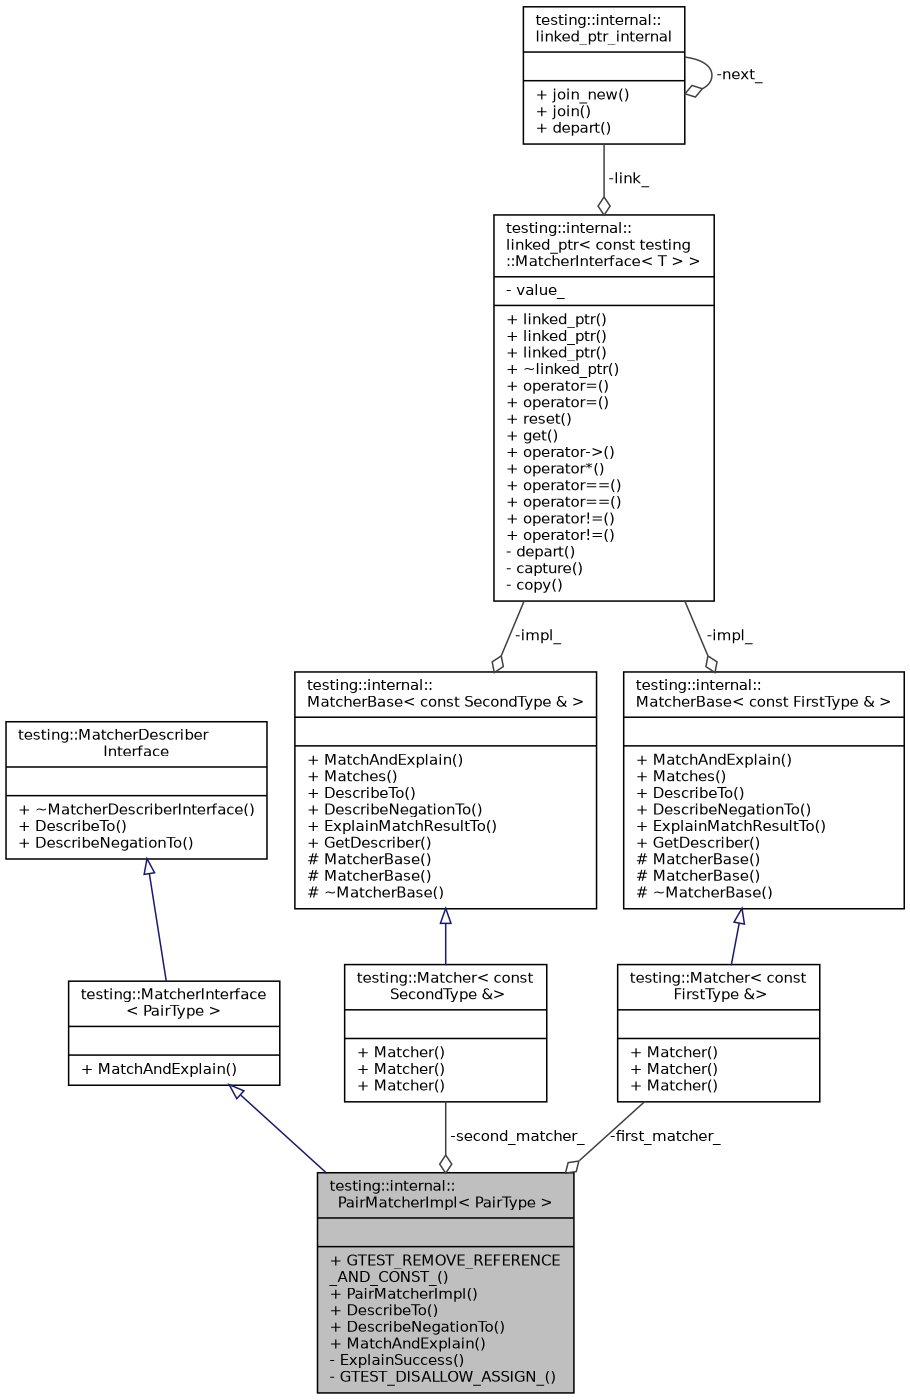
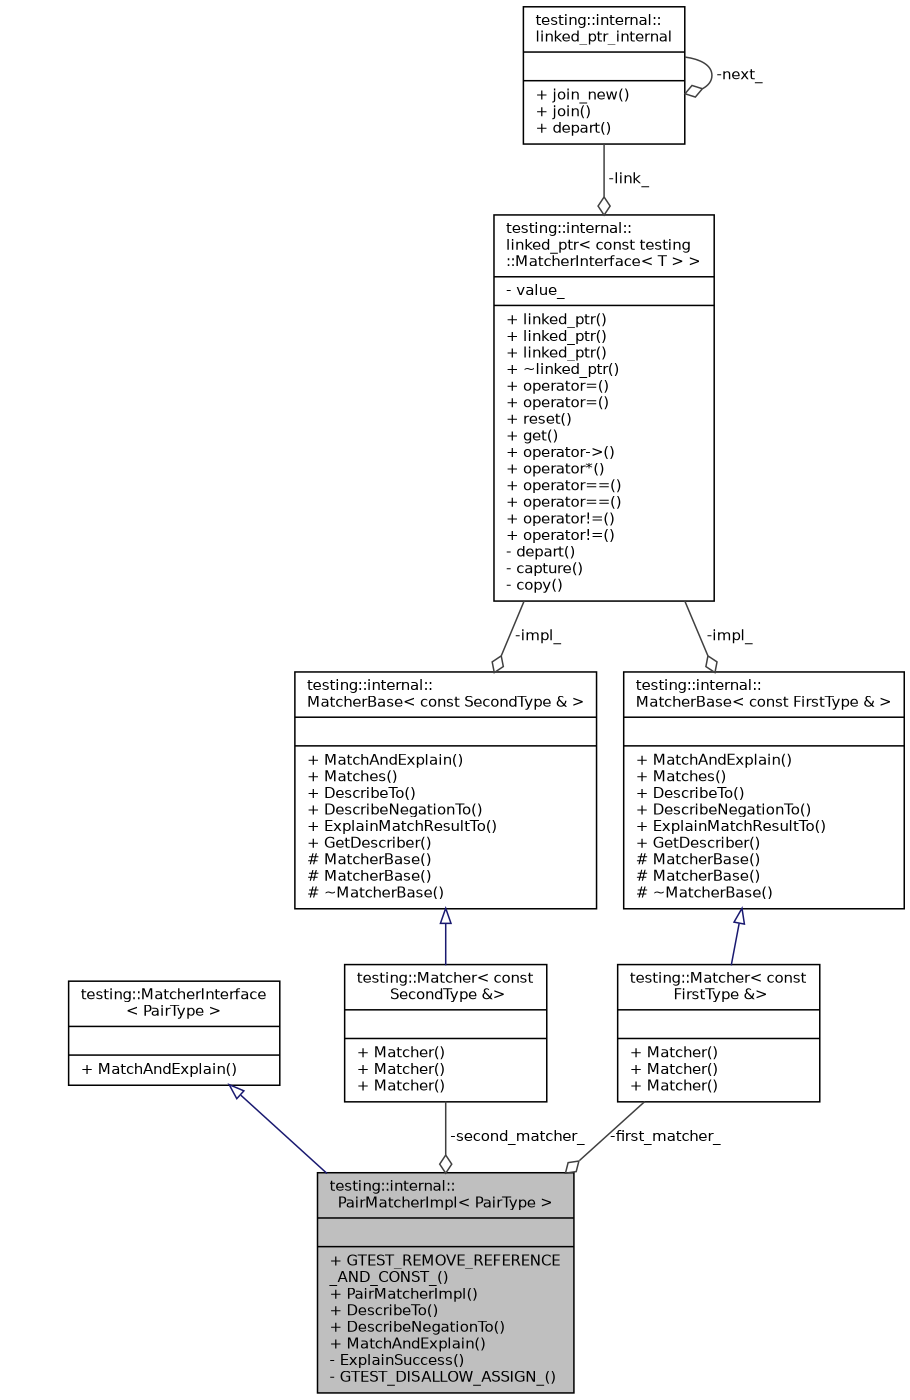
  digraph {
    node [color=black fillcolor=white fontname=Helvetica fontsize=10 shape=record style=filled]
    edge [color=grey25 fontname=Helvetica fontsize=10 labelfontname=Helvetica labelfontsize=10 style=solid arrowhead=odiamond]
    n1 [fillcolor=grey75 fontcolor=black height=0.2 label="{testing::internal::\lPairMatcherImpl\< PairType \>\n||+ GTEST_REMOVE_REFERENCE\l_AND_CONST_()\l+ PairMatcherImpl()\l+ DescribeTo()\l+ DescribeNegationTo()\l+ MatchAndExplain()\l- ExplainSuccess()\l- GTEST_DISALLOW_ASSIGN_()\l}" width=0.4]
    n2 [height=0.2 label="{testing::MatcherInterface\l\< PairType \>\n||+ MatchAndExplain()\l}" width=0.4]
-   n3 [height=0.2 label="{testing::MatcherDescriber\lInterface\n||+ ~MatcherDescriberInterface()\l+ DescribeTo()\l+ DescribeNegationTo()\l}" width=0.4]
    n4 [height=0.2 label="{testing::Matcher\< const\l SecondType &\>\n||+ Matcher()\l+ Matcher()\l+ Matcher()\l}" width=0.4]
    n5 [height=0.2 label="{testing::internal::\lMatcherBase\< const SecondType & \>\n||+ MatchAndExplain()\l+ Matches()\l+ DescribeTo()\l+ DescribeNegationTo()\l+ ExplainMatchResultTo()\l+ GetDescriber()\l# MatcherBase()\l# MatcherBase()\l# ~MatcherBase()\l}" width=0.4]
    n6 [height=0.2 label="{testing::internal::\llinked_ptr\< const testing\l::MatcherInterface\< T \> \>\n|- value_\l|+ linked_ptr()\l+ linked_ptr()\l+ linked_ptr()\l+ ~linked_ptr()\l+ operator=()\l+ operator=()\l+ reset()\l+ get()\l+ operator-\>()\l+ operator*()\l+ operator==()\l+ operator==()\l+ operator!=()\l+ operator!=()\l- depart()\l- capture()\l- copy()\l}" width=0.4]
    n7 [height=0.2 label="{testing::internal::\lMatcherBase\< const FirstType & \>\n||+ MatchAndExplain()\l+ Matches()\l+ DescribeTo()\l+ DescribeNegationTo()\l+ ExplainMatchResultTo()\l+ GetDescriber()\l# MatcherBase()\l# MatcherBase()\l# ~MatcherBase()\l}" width=0.4]
    n8 [height=0.2 label="{testing::internal::\llinked_ptr_internal\n||+ join_new()\l+ join()\l+ depart()\l}" width=0.4]
    n9 [height=0.2 label="{testing::Matcher\< const\l FirstType &\>\n||+ Matcher()\l+ Matcher()\l+ Matcher()\l}" width=0.4]
    n2 -> n1 [arrowtail=onormal color=midnightblue dir=back arrowhead=""]
-   n3 -> n2 [arrowtail=onormal color=midnightblue dir=back arrowhead=""]
    n4 -> n1 [label=" -second_matcher_"]
    n5 -> n4 [arrowtail=onormal color=midnightblue dir=back arrowhead=""]
    n6 -> n5 [label=" -impl_"]
    n6 -> n7 [label=" -impl_"]
    n7 -> n9 [arrowtail=onormal color=midnightblue dir=back arrowhead=""]
    n8 -> n6 [label=" -link_"]
    n8 -> n8 [label=" -next_"]
    n9 -> n1 [label=" -first_matcher_"]
  }
